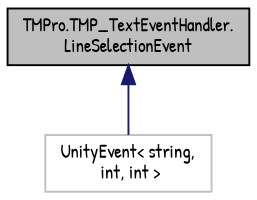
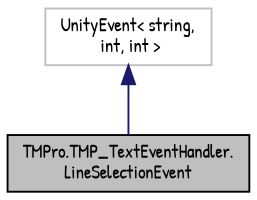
  digraph {
    fontname="Patrick Hand"
    node [fontname="Patrick Hand" fontsize=10 shape=record style=filled]
    n1 [color=black fillcolor=grey75 fontcolor=black height=0.2 label="TMPro.TMP_TextEventHandler.\lLineSelectionEvent" width=0.4]
    n2 [color=grey75 fillcolor=white height=0.2 label="UnityEvent\< string,\l int, int \>" width=0.4]
-   n1 -> n2 [color=midnightblue dir=back fontname="Patrick Hand" fontsize=10 labelfontname=Helvetica labelfontsize=10 style=solid]
+   n2 -> n1 [color=midnightblue dir=back fontname="Patrick Hand" fontsize=10 labelfontname=Helvetica labelfontsize=10 style=solid]
  }
